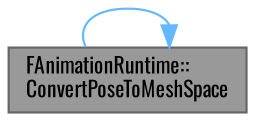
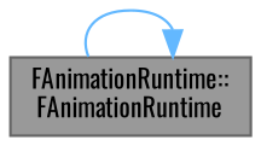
  digraph {
    rankdir=LR
    fontname=Oswald
-   n1 [color=gray40 fillcolor=grey60 fontcolor=black fontname=Oswald fontsize=10 height=0.2 label="FAnimationRuntime::\lConvertPoseToMeshSpace" shape=box style=filled width=0.4]
+   n1 [color=gray40 fillcolor=grey60 fontcolor=black fontname=Oswald fontsize=10 height=0.2 label="FAnimationRuntime::\lFAnimationRuntime" shape=box style=filled width=0.4]
    n1 -> n1 [color=steelblue1 fontname=Oswald fontsize=10 labelfontname=Helvetica labelfontsize=10 style=solid]
  }
